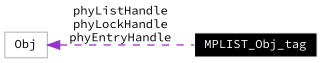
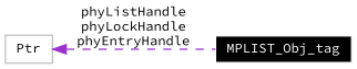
  digraph {
    rankdir=LR
    fontname="Source Code Pro"
    node [fontname="Source Code Pro" fontsize=10 shape=record style=filled]
    n1 [color=white fillcolor=black fontcolor=white height=0.2 label=MPLIST_Obj_tag width=0.4]
-   n2 [color=grey75 fillcolor=white height=0.2 label=Obj width=0.4]
+   n2 [color=grey75 fillcolor=white height=0.2 label=Ptr width=0.4]
    n2 -> n1 [color=darkorchid3 dir=back fontname="Source Code Pro" fontsize=10 label="phyListHandle\nphyLockHandle\nphyEntryHandle" labelfontname=Helvetica labelfontsize=10 style=dashed]
  }
